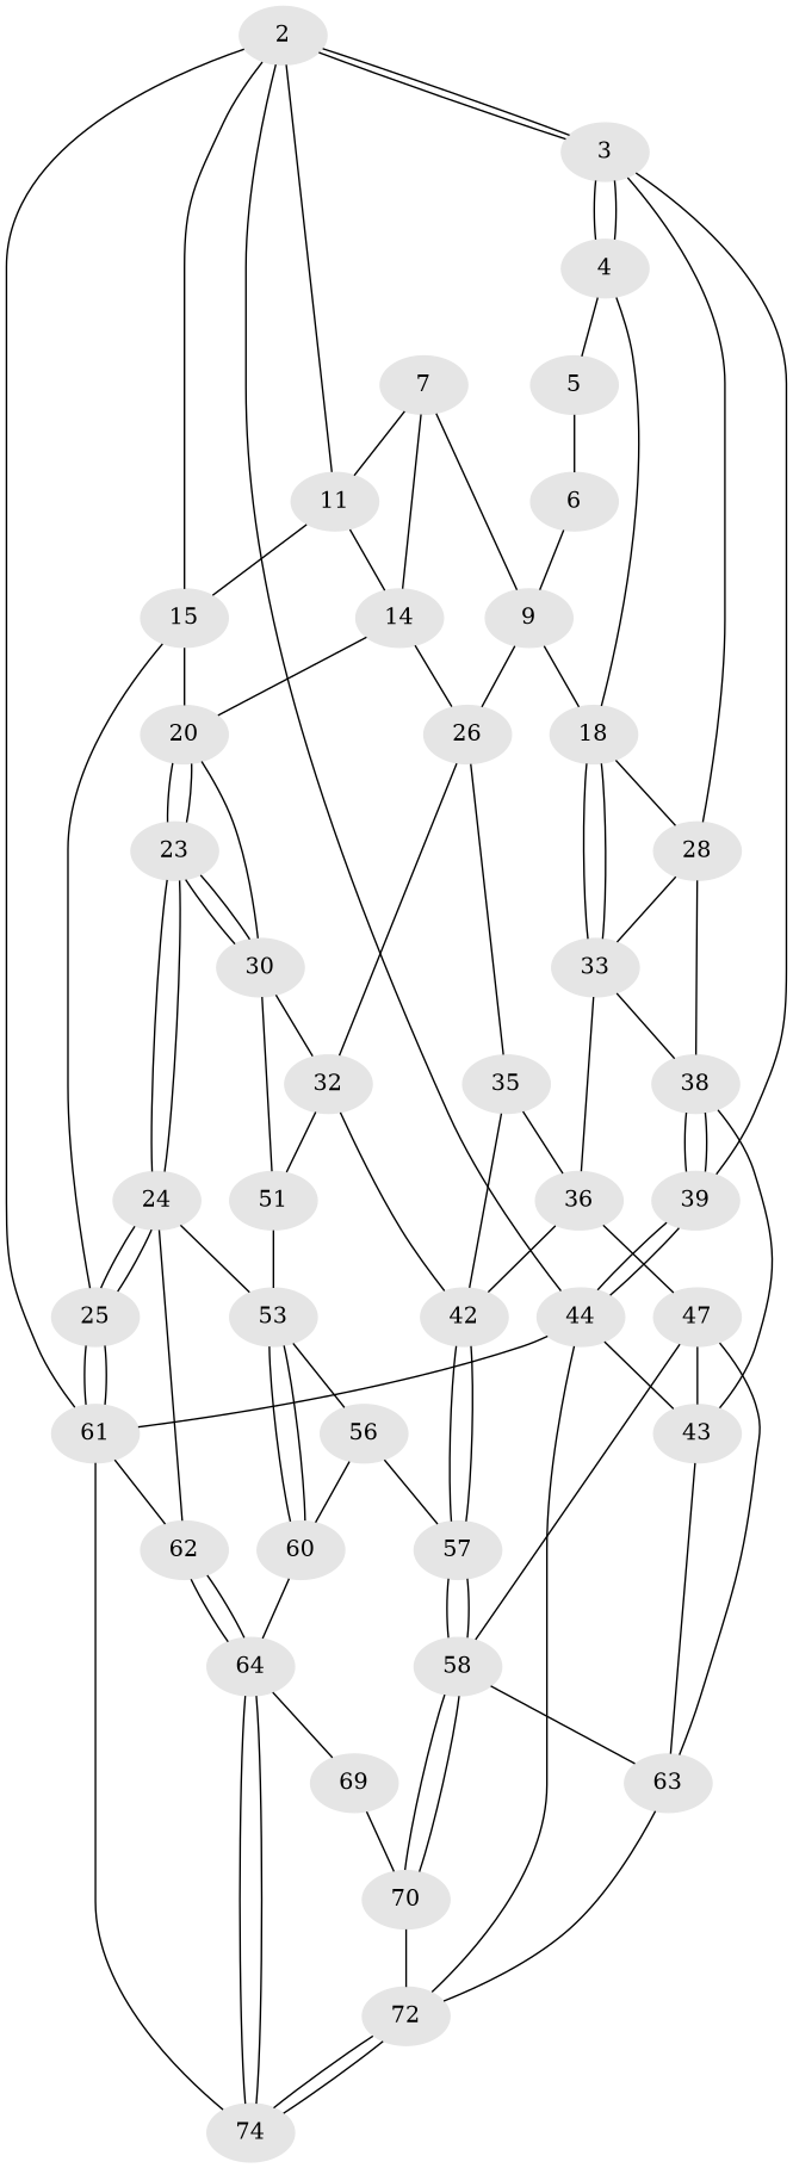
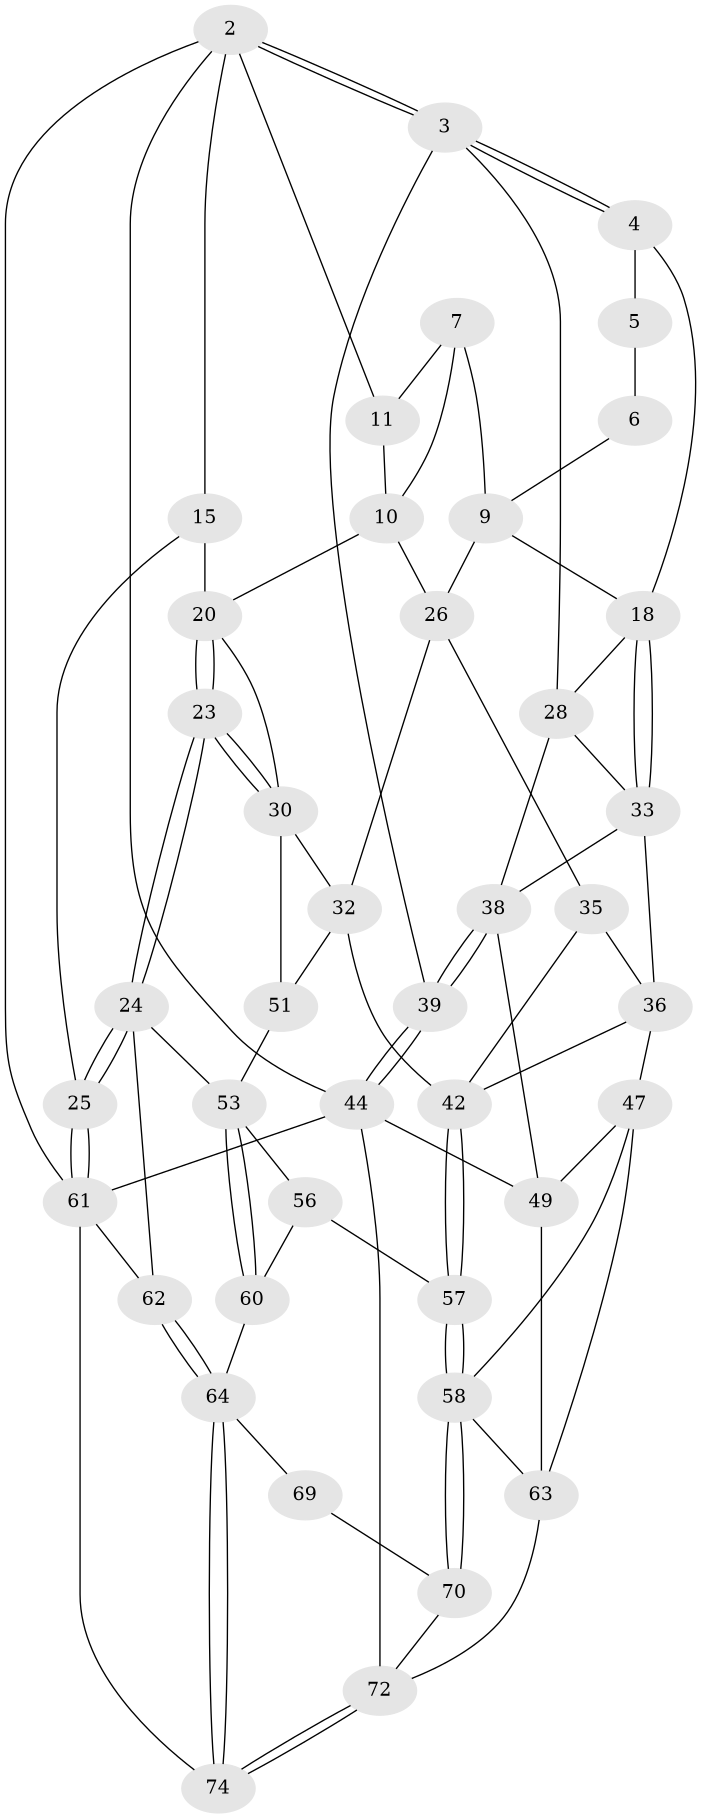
  graph {
    node [color=gray90 style=filled]
    2 [super="+12"]
    3 [super="+29"]
    11 [super="+13"]
    15 [super="+16"]
    44 [super="+45"]
    61 [super="+67"]
    7 [super="+8"]
    9 [super="+17"]
-   14 [super="+22"]
+   14 [super="+22" label=10]
    4
    28 [super="+34"]
    39
    20 [super="+21"]
    25
-   49 [super="+50" label=43]
+   49 [super="+50"]
    72 [super="+73"]
    62
    74
    5
    18 [super="+19"]
    33 [super="+37"]
    38 [super="+40"]
    6 [super="+10"]
    26 [super="+27"]
    32 [super="+41"]
    35
    23
    30 [super="+31"]
    36 [super="+46"]
    24 [super="+52"]
    51
    53 [super="+54"]
    n33 [label=56 super="+56"]
    60 [super="+66"]
    64 [super="+65"]
    42 [super="+43"]
    57
    47 [super="+48"]
    58 [super="+59"]
    63 [super="+68"]
    70 [super="+71"]
    69
    2 -- 3
    2 -- 3
    2 -- 11
    2 -- 15
    2 -- 44
    2 -- 61
    3 -- 4
    3 -- 4
    3 -- 28
    3 -- 39
-   11 -- 15
    11 -- 14
    15 -- 20
    15 -- 25
    44 -- 61
    44 -- 49
    44 -- 72
    61 -- 62
    61 -- 74
    7 -- 11
    7 -- 9
    7 -- 14
    9 -- 18
    9 -- 26
    14 -- 20
    14 -- 26
    4 -- 5
    4 -- 18
    28 -- 33
    28 -- 38
    39 -- 44
    39 -- 44
    20 -- 23
    20 -- 23
    20 -- 30
    25 -- 61
    25 -- 61
    49 -- 63
    72 -- 74
    72 -- 74
    62 -- 64
    62 -- 64
    5 -- 6 [weight=2]
    18 -- 28
    18 -- 33
    18 -- 33
    33 -- 38
    33 -- 36
    38 -- 39
    38 -- 39
    38 -- 49
    6 -- 9
    26 -- 32
    26 -- 35
    32 -- 51
    32 -- 42
    35 -- 36
    35 -- 42
    23 -- 30
    23 -- 30
    23 -- 24
    23 -- 24
    30 -- 32
    30 -- 51
    36 -- 42
    36 -- 47
    24 -- 25
    24 -- 25
    24 -- 62
    24 -- 53
    51 -- 53
    53 -- n33
    53 -- 60
    53 -- 60
    n33 -- 60 [weight=2]
    n33 -- 57
    60 -- 64
    64 -- 74
    64 -- 74
    64 -- 69
    42 -- 57
    42 -- 57
    57 -- 58
    57 -- 58
    47 -- 49
    47 -- 58
    47 -- 63
    58 -- 63
    58 -- 70
    58 -- 70
    63 -- 72
    70 -- 72
    69 -- 70 [weight=2]
  }
